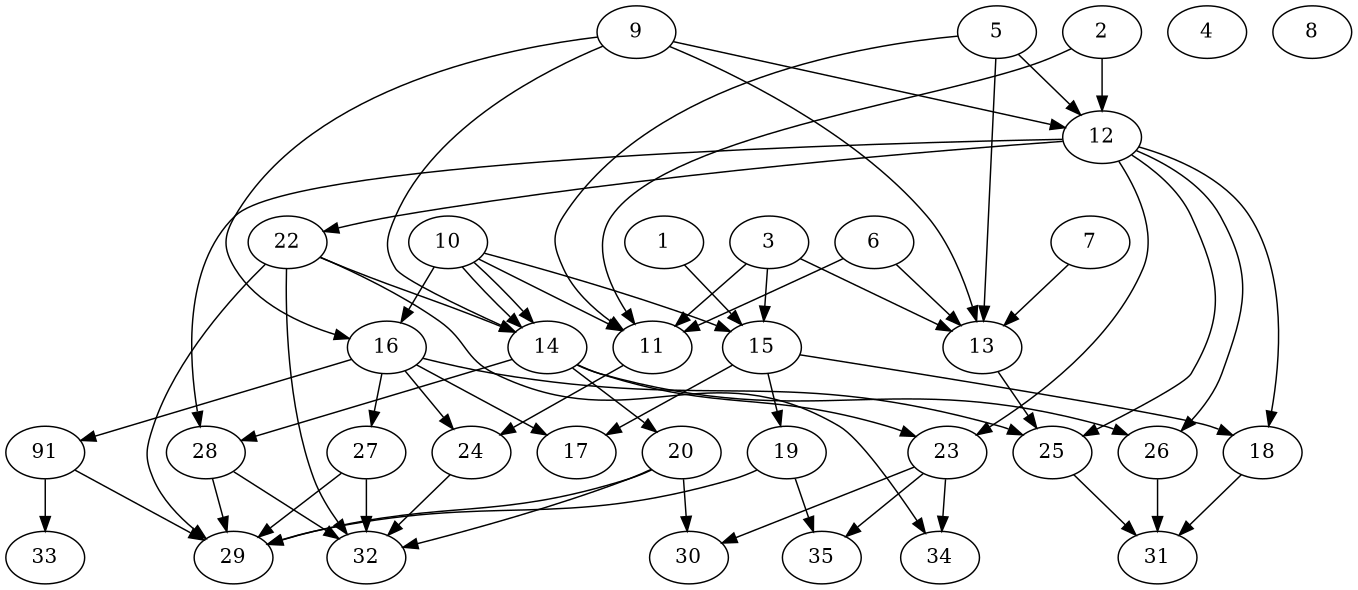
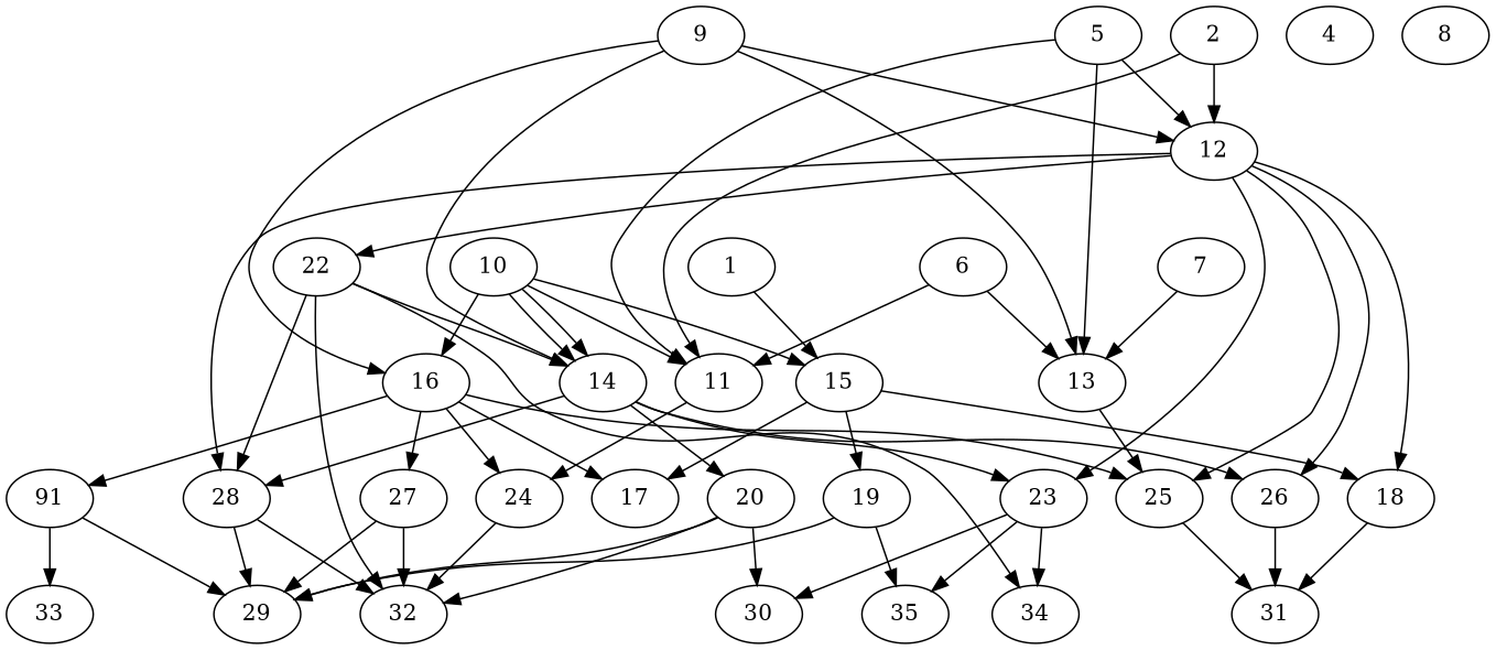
  digraph {
    node [alpha=0.02]
    1 [alpha=0.01 expect_size=482525188981668032]
    15 [alpha=0.14 expect_size=131323819335633338368]
    14 [alpha=0.06 expect_size=73912602230729808]
    23 [alpha=0.07 expect_size=28011958902838724]
    26 [alpha=0.12 expect_size=1438410378635565334528]
    28 [alpha=0.07 expect_size=322107276091393088]
    20 [alpha=0.11 expect_size=2429148950205909504]
    18 [alpha=0.11 expect_size=136970382674007568]
    17 [alpha=0.17 expect_size=49478912529877958656]
    19 [alpha=0.17 expect_size=44806330944155872]
    34 [alpha=0.13 expect_size=1177201756973742]
    35 [alpha=0.18 expect_size=528468160959449600]
    30 [alpha=0.16 expect_size=41735715305221752]
    31 [alpha=0.16 expect_size=2658376735782984192]
    32 [alpha=0.10 expect_size=27995644944787177472]
    29 [expect_size=140473770457046188032]
    2 [expect_size=282822059478718880]
    11 [alpha=0.00 expect_size=3858453193222893]
    12 [alpha=0.05 expect_size=18142076256957497344]
    24 [expect_size=16926705161149348]
    22 [expect_size=1273919582294941630464]
    25 [alpha=0.10 expect_size=202312500973460783104]
-   3 [alpha=0.15 expect_size=30895867809720888]
    13 [expect_size=704682102702670348288]
    4 [alpha=0.04 expect_size=30204927991571376]
    5 [alpha=0.08 expect_size=43614854243462152192]
    6 [alpha=0.14 expect_size=385408372045741293568]
    7 [alpha=0.12 expect_size=480461769062974]
    8 [alpha=0.14 expect_size=246822187479894851584]
    9 [alpha=0.08 expect_size=4690286937195991]
    16 [alpha=0.15 expect_size=11634200355497884]
    n32 [alpha=0.07 expect_size=1319107505220878 label=91]
    27 [alpha=0.07 expect_size=275703365573430738944]
    33 [alpha=0.05 expect_size=655748701160168064]
    10 [alpha=0.14 expect_size=844300382087432634368]
    1 -> 15
    15 -> 18
    15 -> 17
    15 -> 19
    14 -> 23
    14 -> 26
    14 -> 28
    14 -> 20
    23 -> 34
    23 -> 35
    23 -> 30
    26 -> 31
    28 -> 32
    28 -> 29
    20 -> 30
    20 -> 32
    20 -> 29
    18 -> 31
    19 -> 35
    19 -> 29
    2 -> 11
    2 -> 12
    11 -> 24
    12 -> 23
    12 -> 26
    12 -> 28
    12 -> 18
    12 -> 22
    12 -> 25
    24 -> 32
    22 -> 14
    22 -> 34
    22 -> 32
-   22 -> 29
+   22 -> 28
    25 -> 31
-   3 -> 15
-   3 -> 11
-   3 -> 13
    13 -> 25
    5 -> 11
    5 -> 12
    5 -> 13
    6 -> 11
    6 -> 13
    7 -> 13
    9 -> 14
    9 -> 12
    9 -> 13
    9 -> 16
    16 -> 17
    16 -> 24
    16 -> 25
    16 -> n32
    16 -> 27
    n32 -> 29
    n32 -> 33
    27 -> 32
    27 -> 29
    10 -> 15
    10 -> 14
    10 -> 14
    10 -> 11
    10 -> 16
  }
